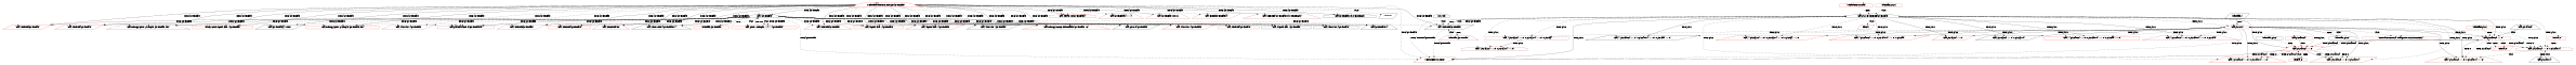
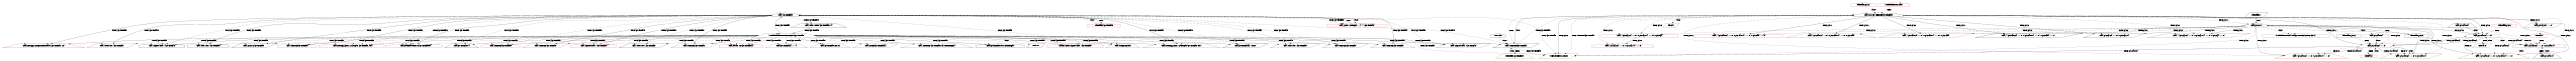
  digraph {
    node [color=red shape=house]
    edge [style=solid]
    n1 [color=brown label="(Call,(pSrc[k+2] << 8) + pSrc[k+1])"]
    n2 [color=brown label="(Call,((pSrc[k+2] << 8) + pSrc[k+1]) << 8)" shape=trapezium]
    n3 [color=black label="(Call,pSrc[k+1])" shape=trapezium]
    n4 [color=brown label="(Call,pSrc[k+2] << 8)"]
    n5 [label="(Call,pSrc[k+2] << 8)" shape=parallelogram]
    n6 [label="(Literal,8)" shape=parallelogram]
    n7 [color=brown label="(Call,(pSrc[k+2] << 8) + pSrc[k+1])" shape=parallelogram]
    n8 [color=brown label="(MethodReturn,UINT)" shape=parallelogram]
    n9 [label="(Call,((pSrc[k+2] << 8) + pSrc[k+1]) << 8)" shape=trapezium]
    n10 [label="(Literal,8)"]
    n11 [color=brown label="(Call,pSrc++)"]
    n12 [color=black label="(Identifier,pSrc)"]
    n13 [color=brown label="(Call,(((pSrc[j+2] << 8) + pSrc[j+1]) << 8) + pSrc[j])"]
    n14 [color=black label="(Call,((((pSrc[k+2] << 8) + pSrc[k+1]) << 8) + pSrc[k]) << 8)" shape=parallelogram]
    n15 [label="(Call,((((pSrc[j+2] << 8) + pSrc[j+1]) << 8) + pSrc[j]) << 8)" shape=parallelogram]
    n16 [label="(Call,(((pSrc[k+2] << 8) + pSrc[k+1]) << 8) + pSrc[k])" shape=parallelogram]
    n17 [label="(Call,pSrc[j+2] << 8)" shape=parallelogram]
    n18 [color=black label="(Call,(pSrc[j+2] << 8) + pSrc[j+1])" shape=parallelogram]
    n19 [label="(Call,((((pSrc[k+2] << 8) + pSrc[k+1]) << 8) + pSrc[k]) << 8)"]
-   n20 [color=brown label="(ControlStructure,if (nFlags == RS_STIPCM32S))"]
+   n20 [color=brown label="(MethodReturn,if (nFlags == RS_STIPCM32S))"]
    n21 [color=brown label="(Call,(((pSrc[k+2] << 8) + pSrc[k+1]) << 8) + pSrc[k])" shape=trapezium]
    n22 [color=brown label="(Call,((pSrc[j+2] << 8) + pSrc[j+1]) << 8)"]
    n23 [color=black label="(Call,pSrc = (LPBYTE)lpMemFile)"]
    n24 [color=black label="(Call,(LPBYTE)lpMemFile)" shape=parallelogram]
    n25 [label="(Block,)" shape=parallelogram]
    n26 [color=brown label="(Identifier,lpMemFile)" shape=trapezium]
    n27 [color=black label="(Call,!lpMemFile)"]
    n28 [label="(Identifier,lpMemFile)"]
    n29 [label="(Block,(const signed char *)lpMemFile)"]
    n30 [label="(Call,memcpy(pIns->pSample, lpMemFile, len))"]
    n31 [color=brown label="(Call,packcharacter = lpMemFile[8])"]
    n32 [label="(Call,(LPBYTE)lpMemFile)"]
    n33 [color=black label="(Call,(LPDWORD)(lpMemFile+4))" shape=trapezium]
    n34 [label="(Call,(signed char *)lpMemFile)"]
    n35 [color=black label="(Call,(short int *)lpMemFile)" shape=parallelogram]
    n36 [color=black label="(Call,*psrc = lpMemFile)" shape=parallelogram]
    n37 [color=brown label="(Call,(LPBYTE)lpMemFile)"]
    n38 [color=black label="(Call,(short int *)lpMemFile)"]
    n39 [color=black label="(Call,lpMemFile+4)" shape=trapezium]
    n40 [label="(Call,(pIns->nLength < 4) || (!lpMemFile))"]
    n41 [label="(Call,(LPBYTE)lpMemFile)" shape=parallelogram]
    n42 [label="(Call,(LPBYTE)lpMemFile)" shape=parallelogram]
    n43 [color=brown label="(Call,memcpy(pIns->pSample, lpMemFile, len))" shape=trapezium]
    n44 [color=black label="(Call,lpMemFile[j] - 0x80)" shape=parallelogram]
    n45 [color=brown label="(Call,(short int *)lpMemFile)" shape=parallelogram]
    n46 [color=brown label="(Call,(LPBYTE)lpMemFile)" shape=parallelogram]
    n47 [label="(Call,(LPCBYTE)int)" shape=trapezium]
    n48 [label="(Call,(LPBYTE)lpMemFile)" shape=trapezium]
    n49 [label="(Call,(signed char *)lpMemFile)" shape=parallelogram]
    n50 [label="(Call,memcpy(CompressionTable, lpMemFile, 16))" shape=trapezium]
    n51 [label="(Call,(short int *)lpMemFile)" shape=parallelogram]
    n52 [color=black label="(Call,(signed char *)lpMemFile)"]
    n53 [label="(Call,delta8 += lpMemFile[j])"]
    n54 [label="(MethodParameterIn,LPCSTR lpMemFile)" shape=trapezium]
    n55 [color=brown label="(Call,lpMemFile[j] >> 4)" shape=trapezium]
    n56 [color=brown label="(Call,lpMemFile += 16)" shape=trapezium]
    n57 [color=brown label="(Call,(BYTE)lpMemFile[j])" shape=parallelogram]
    n58 [color=brown label="(Call,(LPBYTE)(lpMemFile+dwMemLength))" shape=trapezium]
    n59 [color=black label="(Call,lpMemFile+dwMemLength)"]
    1000101 [color=black shape=parallelogram]
    n61 [color=black label="(Identifier,pSrc)"]
    n62 [color=brown label="(Identifier,pSrc)"]
    n63 [label="(MethodReturn,max)"]
    n64 [color=black label="(Call,pSrc[k+2])" shape=trapezium]
    n65 [label="(Literal,8)"]
    n66 [label="(Identifier,pSrc)"]
    n67 [color=brown label="(Call,pSrc[k+2])"]
    n68 [color=black label="(Identifier,j)" shape=parallelogram]
    1001739 [color=black]
    n1 -> n2 [label="AST: " style=dashed]
    n1 -> n3 [label="CFG: "]
    n3 -> n1 [label="AST: " style=dashed]
    n4 -> n1 [label="AST: " style=dashed]
    n4 -> n1 [label="DDG: pSrc[k+2]" style=dashed]
    n4 -> n1 [label="DDG: 8" style=dashed]
    n4 -> n2 [label="DDG: pSrc[k+2]" style=dashed]
    n4 -> n2 [label="DDG: 8"]
    n4 -> n5 [label="DDG: pSrc[k+2]"]
    n4 -> n6 [label="CFG: " style=dashed]
    n5 -> n4 [label="DDG: pSrc[k+2]"]
    n5 -> n7 [label="AST: "]
    n5 -> n7 [label="DDG: pSrc[k+2]"]
    n5 -> n7 [label="DDG: 8" style=dashed]
    n5 -> n8 [label="DDG: pSrc[k+2]"]
    n5 -> n9 [label="DDG: pSrc[k+2]"]
    n5 -> n9 [label="DDG: 8" style=dashed]
    n5 -> n10 [label="CFG: " style=dashed]
    n6 -> n4 [label="AST: " style=dashed]
    n10 -> n5 [label="AST: "]
    n11 -> n1 [label="DDG: pSrc" style=dashed]
    n11 -> n2 [label="DDG: pSrc"]
    n11 -> n4 [label="DDG: pSrc"]
    n11 -> n5 [label="DDG: pSrc" style=dashed]
    n11 -> n7 [label="DDG: pSrc"]
    n11 -> n8 [label="DDG: pSrc" style=dashed]
    n11 -> n9 [label="DDG: pSrc"]
    n11 -> n12 [label="CFG: "]
    n11 -> n13 [label="DDG: pSrc" style=dashed]
    n11 -> n14 [label="DDG: pSrc" style=dashed]
    n11 -> n15 [label="DDG: pSrc"]
    n11 -> n16 [label="DDG: pSrc"]
-   n11 -> n17 [label="DDG: pSrc"]
    n11 -> n18 [label="DDG: pSrc"]
    n11 -> n19 [label="DDG: pSrc" style=dashed]
    n11 -> n20 [label="AST: " style=dashed]
    n11 -> n21 [label="DDG: pSrc" style=dashed]
    n12 -> n11 [label="AST: " style=dashed]
    n13 -> n22 [label="DDG: pSrc"]
    n23 -> n1 [label="DDG: pSrc" style=dashed]
    n23 -> n2 [label="DDG: pSrc"]
    n23 -> n4 [label="DDG: pSrc"]
    n23 -> n5 [label="DDG: pSrc"]
    n23 -> n7 [label="DDG: pSrc" style=dashed]
    n23 -> n8 [label="DDG: pSrc"]
    n23 -> n8 [label="DDG: (LPBYTE)lpMemFile" style=dashed]
    n23 -> n9 [label="DDG: pSrc" style=dashed]
    n23 -> n11 [label="DDG: pSrc" style=dashed]
    n23 -> n13 [label="DDG: pSrc" style=dashed]
    n23 -> n14 [label="DDG: pSrc"]
    n23 -> n15 [label="DDG: pSrc" style=dashed]
    n23 -> n16 [label="DDG: pSrc"]
    n23 -> n17 [label="DDG: pSrc"]
    n23 -> n18 [label="DDG: pSrc"]
    n23 -> n19 [label="DDG: pSrc"]
    n23 -> n21 [label="DDG: pSrc"]
    n23 -> n22 [label="DDG: pSrc" style=dashed]
    n23 -> n24 [label="CFG: " style=dashed]
    n23 -> n25 [label="AST: " style=dashed]
    n24 -> n8 [label="DDG: lpMemFile" style=dashed]
    n24 -> n23 [label="AST: "]
    n24 -> n23 [label="DDG: lpMemFile" style=dashed]
    n24 -> n26 [label="CFG: "]
    n26 -> n24 [label="AST: "]
    n27 -> n8 [label="DDG: lpMemFile" style=dashed]
    n27 -> n24 [label="DDG: lpMemFile" style=dashed]
    n27 -> n28 [label="CFG: "]
-   n27 -> n29 [label="DDG: lpMemFile" style=dashed]
    n27 -> n30 [label="DDG: lpMemFile" style=dashed]
    n27 -> n31 [label="DDG: lpMemFile"]
    n27 -> n32 [label="DDG: lpMemFile" style=dashed]
    n27 -> n33 [label="DDG: lpMemFile" style=dashed]
    n27 -> n34 [label="DDG: lpMemFile"]
    n27 -> n35 [label="DDG: lpMemFile" style=dashed]
    n27 -> n36 [label="DDG: lpMemFile"]
    n27 -> n37 [label="DDG: lpMemFile"]
    n27 -> n38 [label="DDG: lpMemFile"]
    n27 -> n39 [label="DDG: lpMemFile" style=dashed]
    n27 -> n40 [label="AST: " style=dashed]
    n27 -> n40 [label="DDG: lpMemFile" style=dashed]
    n27 -> n41 [label="DDG: lpMemFile"]
    n27 -> n42 [label="DDG: lpMemFile"]
    n27 -> n43 [label="DDG: lpMemFile"]
    n27 -> n44 [label="DDG: lpMemFile" style=dashed]
    n27 -> n45 [label="DDG: lpMemFile" style=dashed]
    n27 -> n46 [label="DDG: lpMemFile" style=dashed]
    n27 -> n47 [label="DDG: lpMemFile" style=dashed]
    n27 -> n48 [label="DDG: lpMemFile"]
    n27 -> n49 [label="DDG: lpMemFile" style=dashed]
    n27 -> n50 [label="DDG: lpMemFile"]
    n27 -> n51 [label="DDG: lpMemFile"]
    n27 -> n52 [label="DDG: lpMemFile" style=dashed]
    n28 -> n27 [label="AST: " style=dashed]
-   n40 -> n27 [label="LPBYTE: "]
+   n40 -> n27 [label="CFG: "]
    n54 -> n8 [label="DDG: lpMemFile" style=dashed]
    n54 -> n24 [label="DDG: lpMemFile"]
    n54 -> n27 [label="DDG: lpMemFile"]
    n54 -> n29 [label="DDG: lpMemFile"]
    n54 -> n30 [label="DDG: lpMemFile"]
    n54 -> n31 [label="DDG: lpMemFile" style=dashed]
    n54 -> n32 [label="DDG: lpMemFile"]
-   n54 -> n33 [label="DDG: lpMemFile"]
+   n33 -> n54 [label="DDG: lpMemFile"]
    n54 -> n34 [label="DDG: lpMemFile" style=dashed]
    n54 -> n35 [label="DDG: lpMemFile" style=dashed]
    n54 -> n36 [label="DDG: lpMemFile" style=dashed]
    n54 -> n37 [label="DDG: lpMemFile" style=dashed]
    n54 -> n38 [label="DDG: lpMemFile" style=dashed]
    n54 -> n39 [label="DDG: lpMemFile"]
    n54 -> n41 [label="DDG: lpMemFile"]
    n54 -> n42 [label="DDG: lpMemFile"]
    n54 -> n43 [label="DDG: lpMemFile"]
    n54 -> n44 [label="DDG: lpMemFile"]
    n54 -> n45 [label="DDG: lpMemFile" style=dashed]
    n54 -> n46 [label="DDG: lpMemFile"]
    n54 -> n47 [label="DDG: lpMemFile"]
    n54 -> n48 [label="DDG: lpMemFile"]
    n54 -> n49 [label="DDG: lpMemFile"]
    n54 -> n50 [label="DDG: lpMemFile"]
    n54 -> n51 [label="DDG: lpMemFile" style=dashed]
    n54 -> n52 [label="DDG: lpMemFile"]
    n54 -> n53 [label="DDG: lpMemFile"]
    n54 -> n55 [label="DDG: lpMemFile" style=dashed]
    n54 -> n56 [label="DDG: lpMemFile"]
    n54 -> n57 [label="DDG: lpMemFile" style=dashed]
    n54 -> n58 [label="DDG: lpMemFile"]
    n54 -> n59 [label="DDG: lpMemFile"]
    n54 -> 1000101 [label="AST: " style=dashed]
    n61 -> n5 [label="CFG: " style=dashed]
    n62 -> n23 [label="AST: " style=dashed]
    n63 -> n23 [label="CFG: " style=dashed]
    n64 -> n4 [label="AST: "]
    n65 -> n1 [label="CFG: " style=dashed]
    n66 -> n4 [label="CFG: " style=dashed]
    n67 -> n5 [label="AST: "]
    n68 -> n11 [label="CFG: "]
    1001739 -> n24 [label="AST: " style=dashed]
  }
